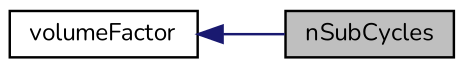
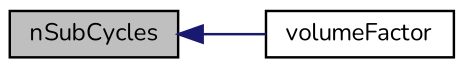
  digraph {
    rankdir=LR
    fontname=Nunito
    node [color=black fontname=Nunito fontsize=10 shape=record]
    n1 [fillcolor=grey75 fontcolor=black height=0.2 label=nSubCycles style=filled width=0.4]
    n2 [height=0.2 label=volumeFactor width=0.4]
-   n2 -> n1 [color=midnightblue dir=back fontname=Nunito fontsize=10 labelfontname=FreeSans labelfontsize=10 style=solid]
+   n1 -> n2 [color=midnightblue dir=back fontname=Nunito fontsize=10 labelfontname=FreeSans labelfontsize=10 style=solid]
  }
